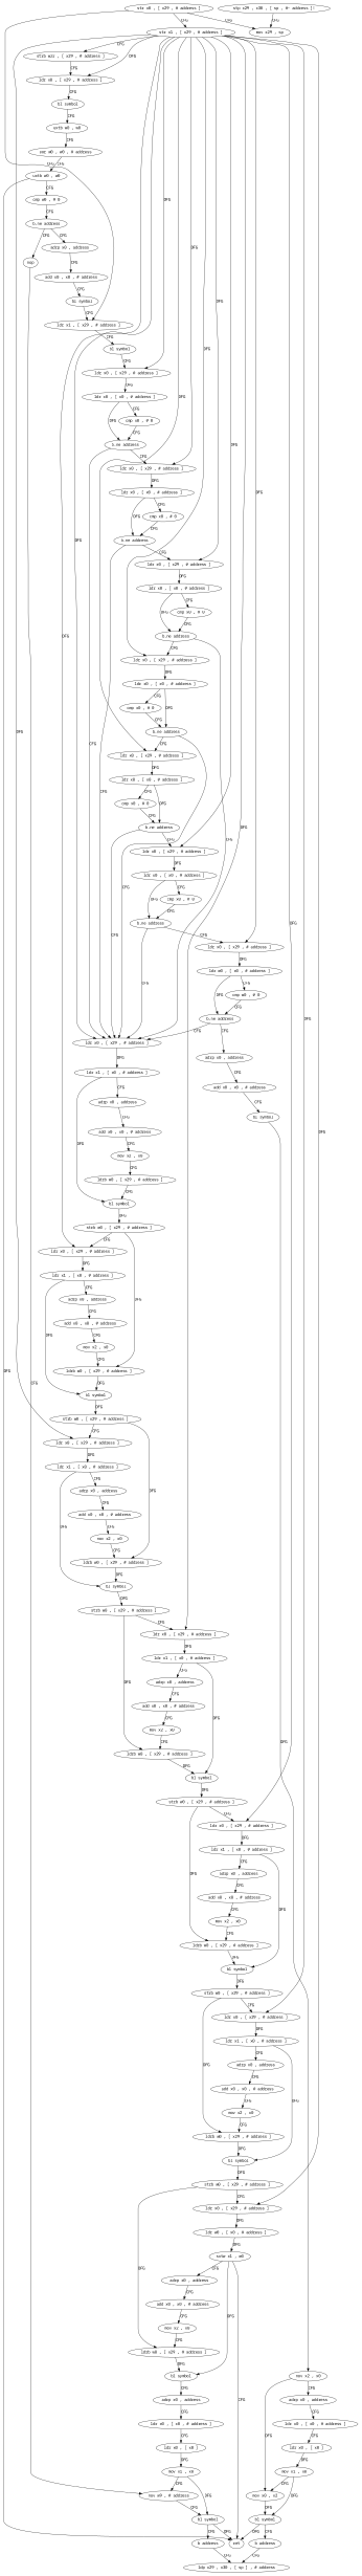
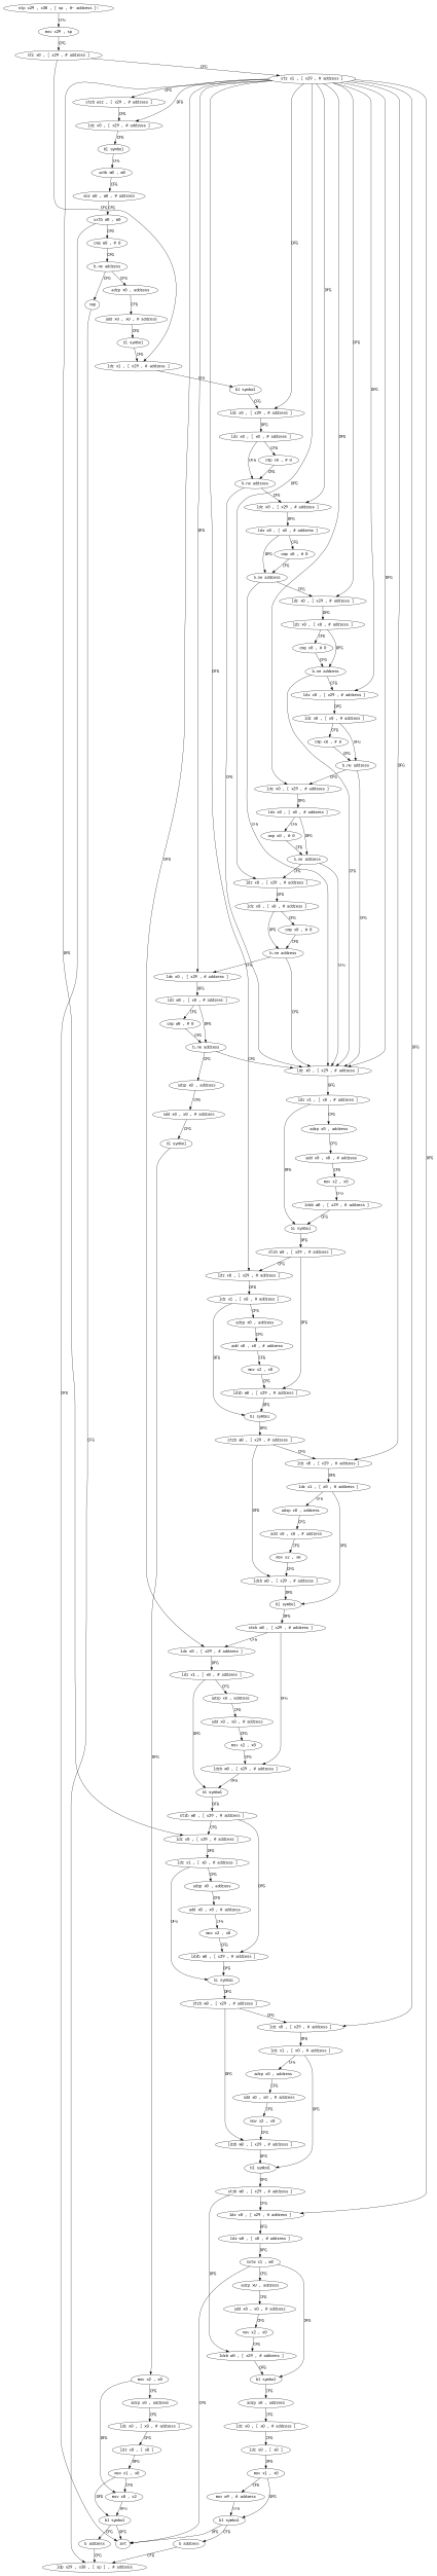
  digraph {
    fontname="IBM Plex Mono"
    node [fontname="IBM Plex Mono"]
    edge [fontname="IBM Plex Mono"]
    n1 [label="stp x29 , x30 , [ sp , #- address ]!"]
    n2 [label="mov x29 , sp"]
    n3 [label="str x0 , [ x29 , # address ]"]
    n4 [label="str x1 , [ x29 , # address ]"]
    n5 [label="ldr x1 , [ x29 , # address ]"]
    n6 [label="strb wzr , [ x29 , # address ]"]
    n7 [label="ldr x0 , [ x29 , # address ]"]
    n8 [label="ldr x0 , [ x29 , # address ]"]
    n9 [label="ldr x0 , [ x29 , # address ]"]
    n10 [label="ldr x0 , [ x29 , # address ]"]
    n11 [label="ldr x0 , [ x29 , # address ]"]
    n12 [label="ldr x0 , [ x29 , # address ]"]
    n13 [label="ldr x0 , [ x29 , # address ]"]
    n14 [label="ldr x0 , [ x29 , # address ]"]
    n15 [label="ldr x0 , [ x29 , # address ]"]
    n16 [label="ldr x0 , [ x29 , # address ]"]
    n17 [label="ldr x0 , [ x29 , # address ]"]
    n18 [label="ldr x0 , [ x29 , # address ]"]
    n19 [label="ldr x0 , [ x29 , # address ]"]
    n20 [label="ldr x0 , [ x29 , # address ]"]
    n21 [label="ldr x0 , [ x29 , # address ]"]
    n22 [label="bl symbol"]
    n23 [label="bl symbol"]
    n24 [label="ldr x0 , [ x0 , # address ]"]
    n25 [label="ldr x1 , [ x0 , # address ]"]
    n26 [label="ldr x0 , [ x0 , # address ]"]
    n27 [label="ldr x1 , [ x0 , # address ]"]
    n28 [label="ldr x1 , [ x0 , # address ]"]
    n29 [label="ldr x1 , [ x0 , # address ]"]
    n30 [label="ldr x1 , [ x0 , # address ]"]
    n31 [label="ldr x1 , [ x0 , # address ]"]
    n32 [label="ldr w0 , [ x0 , # address ]"]
    n33 [label="ldr x0 , [ x0 , # address ]"]
    n34 [label="ldr x0 , [ x0 , # address ]"]
    n35 [label="ldr x0 , [ x0 , # address ]"]
    n36 [label="ldr x0 , [ x0 , # address ]"]
    n37 [label="ldr w0 , [ x0 , # address ]"]
    n38 [label="uxtb w0 , w0"]
    n39 [label="eor w0 , w0 , # address"]
    n40 [label="uxtb w0 , w0"]
    n41 [label="cmp w0 , # 0"]
    n42 [label=ret]
    n43 [label="b.ne address"]
    n44 [label=nop]
    n45 [label="adrp x0 , address"]
    n46 [label="ldp x29 , x30 , [ sp ] , # address"]
    n47 [label="add x0 , x0 , # address"]
    n48 [label="bl symbol"]
    n49 [label="cmp x0 , # 0"]
    n50 [label="b.ne address"]
    n51 [label="adrp x0 , address"]
    n52 [label="bl symbol"]
    n53 [label="cmp x0 , # 0"]
    n54 [label="b.ne address"]
    n55 [label="add x0 , x0 , # address"]
    n56 [label="strb w0 , [ x29 , # address ]"]
    n57 [label="mov x2 , x0"]
    n58 [label="ldrb w0 , [ x29 , # address ]"]
    n59 [label="ldrb w0 , [ x29 , # address ]"]
    n60 [label="bl symbol"]
    n61 [label="adrp x0 , address"]
    n62 [label="add x0 , x0 , # address"]
    n63 [label="strb w0 , [ x29 , # address ]"]
    n64 [label="mov x2 , x0"]
    n65 [label="ldrb w0 , [ x29 , # address ]"]
    n66 [label="bl symbol"]
    n67 [label="adrp x0 , address"]
    n68 [label="add x0 , x0 , # address"]
    n69 [label="strb w0 , [ x29 , # address ]"]
    n70 [label="mov x2 , x0"]
    n71 [label="ldrb w0 , [ x29 , # address ]"]
    n72 [label="bl symbol"]
    n73 [label="adrp x0 , address"]
    n74 [label="add x0 , x0 , # address"]
    n75 [label="strb w0 , [ x29 , # address ]"]
    n76 [label="mov x2 , x0"]
    n77 [label="ldrb w0 , [ x29 , # address ]"]
    n78 [label="bl symbol"]
    n79 [label="adrp x0 , address"]
    n80 [label="add x0 , x0 , # address"]
    n81 [label="strb w0 , [ x29 , # address ]"]
    n82 [label="mov x2 , x0"]
    n83 [label="ldrb w0 , [ x29 , # address ]"]
    n84 [label="bl symbol"]
    n85 [label="adrp x0 , address"]
    n86 [label="add x0 , x0 , # address"]
    n87 [label="strb w0 , [ x29 , # address ]"]
    n88 [label="mov x2 , x0"]
    n89 [label="ldrb w0 , [ x29 , # address ]"]
    n90 [label="bl symbol"]
    n91 [label="sxtw x1 , w0"]
    n92 [label="adrp x0 , address"]
    n93 [label="add x0 , x0 , # address"]
    n94 [label="adrp x0 , address"]
    n95 [label="mov x2 , x0"]
    n96 [label="ldr x0 , [ x0 , # address ]"]
    n97 [label="ldr x0 , [ x0 ]"]
    n98 [label="mov x1 , x0"]
    n99 [label="mov w9 , # address"]
    n100 [label="bl symbol"]
    n101 [label="b address"]
    n102 [label="cmp x0 , # 0"]
    n103 [label="b.ne address"]
    n104 [label="cmp x0 , # 0"]
    n105 [label="b.ne address"]
    n106 [label="cmp x0 , # 0"]
    n107 [label="b.ne address"]
    n108 [label="cmp x0 , # 0"]
    n109 [label="b.ne address"]
    n110 [label="cmp w0 , # 0"]
    n111 [label="b.ne address"]
    n112 [label="adrp x0 , address"]
    n113 [label="add x0 , x0 , # address"]
    n114 [label="bl symbol"]
    n115 [label="mov x2 , x0"]
    n116 [label="adrp x0 , address"]
    n117 [label="mov x0 , x2"]
    n118 [label="ldr x0 , [ x0 , # address ]"]
    n119 [label="bl symbol"]
    n120 [label="ldr x0 , [ x0 ]"]
    n121 [label="mov x1 , x0"]
    n122 [label="b address"]
    n1 -> n2 [label=CFG]
-   n3 -> n2 [label=CFG]
+   n2 -> n3 [label=CFG]
    n3 -> n4 [label=CFG]
    n3 -> n5 [label=CFG]
    n4 -> n6 [label=CFG]
    n4 -> n7 [label=DFG]
    n4 -> n8 [label=DFG]
    n4 -> n9 [label=DFG]
    n4 -> n10 [label=DFG]
    n4 -> n11 [label=DFG]
    n4 -> n12 [label=DFG]
    n4 -> n13 [label=DFG]
    n4 -> n14 [label=DFG]
    n4 -> n15 [label=DFG]
    n4 -> n16 [label=DFG]
    n4 -> n17 [label=DFG]
    n4 -> n18 [label=DFG]
    n4 -> n19 [label=DFG]
    n4 -> n20 [label=DFG]
    n4 -> n21 [label=DFG]
    n5 -> n22 [label=CFG]
    n6 -> n7 [label=CFG]
    n7 -> n23 [label=CFG]
    n8 -> n24 [label=DFG]
    n9 -> n25 [label=DFG]
    n10 -> n26 [label=DFG]
    n11 -> n27 [label=DFG]
    n12 -> n28 [label=DFG]
    n13 -> n29 [label=DFG]
    n14 -> n30 [label=DFG]
    n15 -> n31 [label=DFG]
    n16 -> n32 [label=DFG]
    n17 -> n33 [label=DFG]
    n18 -> n34 [label=DFG]
    n19 -> n35 [label=DFG]
    n20 -> n36 [label=DFG]
    n21 -> n37 [label=DFG]
    n22 -> n8 [label=CFG]
    n23 -> n38 [label=CFG]
    n24 -> n49 [label=CFG]
    n24 -> n50 [label=DFG]
    n25 -> n51 [label=CFG]
    n25 -> n52 [label=DFG]
    n26 -> n53 [label=CFG]
    n26 -> n54 [label=DFG]
    n27 -> n60 [label=DFG]
    n27 -> n61 [label=CFG]
    n28 -> n66 [label=DFG]
    n28 -> n67 [label=CFG]
    n29 -> n72 [label=DFG]
    n29 -> n73 [label=CFG]
    n30 -> n78 [label=DFG]
    n30 -> n79 [label=CFG]
    n31 -> n84 [label=DFG]
    n31 -> n85 [label=CFG]
    n32 -> n91 [label=DFG]
    n33 -> n102 [label=CFG]
    n33 -> n103 [label=DFG]
    n34 -> n104 [label=CFG]
    n34 -> n105 [label=DFG]
    n35 -> n106 [label=CFG]
    n35 -> n107 [label=DFG]
    n36 -> n108 [label=CFG]
    n36 -> n109 [label=DFG]
    n37 -> n110 [label=CFG]
    n37 -> n111 [label=DFG]
    n38 -> n39 [label=CFG]
    n39 -> n40 [label=CFG]
    n40 -> n41 [label=CFG]
    n40 -> n42 [label=DFG]
    n41 -> n43 [label=CFG]
    n43 -> n44 [label=CFG]
    n43 -> n45 [label=CFG]
-   n44 -> n99 [label=CFG]
+   n44 -> n46 [label=CFG]
    n45 -> n47 [label=CFG]
    n47 -> n48 [label=CFG]
    n48 -> n5 [label=CFG]
    n49 -> n50 [label=CFG]
    n50 -> n9 [label=CFG]
    n50 -> n10 [label=CFG]
    n51 -> n55 [label=CFG]
    n52 -> n56 [label=DFG]
    n53 -> n54 [label=CFG]
    n54 -> n9 [label=CFG]
    n54 -> n17 [label=CFG]
    n55 -> n57 [label=CFG]
    n56 -> n11 [label=CFG]
    n56 -> n59 [label=DFG]
    n57 -> n58 [label=CFG]
    n58 -> n52 [label=CFG]
    n59 -> n60 [label=DFG]
    n60 -> n63 [label=DFG]
    n61 -> n62 [label=CFG]
    n62 -> n64 [label=CFG]
    n63 -> n12 [label=CFG]
    n63 -> n65 [label=DFG]
    n64 -> n59 [label=CFG]
    n65 -> n66 [label=DFG]
    n66 -> n69 [label=DFG]
    n67 -> n68 [label=CFG]
    n68 -> n70 [label=CFG]
    n69 -> n13 [label=CFG]
    n69 -> n71 [label=DFG]
    n70 -> n65 [label=CFG]
    n71 -> n72 [label=DFG]
    n72 -> n75 [label=DFG]
    n73 -> n74 [label=CFG]
    n74 -> n76 [label=CFG]
    n75 -> n14 [label=CFG]
    n75 -> n77 [label=DFG]
    n76 -> n71 [label=CFG]
    n77 -> n78 [label=DFG]
    n78 -> n81 [label=DFG]
    n79 -> n80 [label=CFG]
    n80 -> n82 [label=CFG]
    n81 -> n15 [label=CFG]
    n81 -> n83 [label=DFG]
    n82 -> n77 [label=CFG]
    n83 -> n84 [label=DFG]
    n84 -> n87 [label=DFG]
    n85 -> n86 [label=CFG]
    n86 -> n88 [label=CFG]
    n87 -> n16 [label=CFG]
    n87 -> n89 [label=DFG]
    n88 -> n83 [label=CFG]
    n89 -> n90 [label=DFG]
    n90 -> n94 [label=CFG]
    n91 -> n42 [label=CFG]
    n91 -> n90 [label=DFG]
    n91 -> n92 [label=CFG]
    n92 -> n93 [label=CFG]
    n93 -> n95 [label=CFG]
    n94 -> n96 [label=CFG]
    n95 -> n89 [label=CFG]
    n96 -> n97 [label=CFG]
    n97 -> n98 [label=DFG]
    n98 -> n99 [label=CFG]
    n98 -> n100 [label=DFG]
    n99 -> n100 [label=CFG]
    n100 -> n42 [label=DFG]
    n100 -> n101 [label=CFG]
    n101 -> n46 [label=CFG]
    n102 -> n103 [label=CFG]
    n103 -> n9 [label=CFG]
    n103 -> n18 [label=CFG]
    n104 -> n105 [label=CFG]
    n105 -> n9 [label=CFG]
    n105 -> n19 [label=CFG]
    n106 -> n107 [label=CFG]
    n107 -> n9 [label=CFG]
    n107 -> n20 [label=CFG]
    n108 -> n109 [label=CFG]
    n109 -> n9 [label=CFG]
    n109 -> n21 [label=CFG]
    n110 -> n111 [label=CFG]
    n111 -> n9 [label=CFG]
    n111 -> n112 [label=CFG]
    n112 -> n113 [label=CFG]
    n113 -> n114 [label=CFG]
    n114 -> n115 [label=DFG]
    n115 -> n116 [label=CFG]
    n115 -> n117 [label=DFG]
    n116 -> n118 [label=CFG]
    n117 -> n119 [label=DFG]
    n118 -> n120 [label=CFG]
    n119 -> n42 [label=DFG]
    n119 -> n122 [label=CFG]
    n120 -> n121 [label=DFG]
    n121 -> n117 [label=CFG]
    n121 -> n119 [label=DFG]
    n122 -> n46 [label=CFG]
  }
